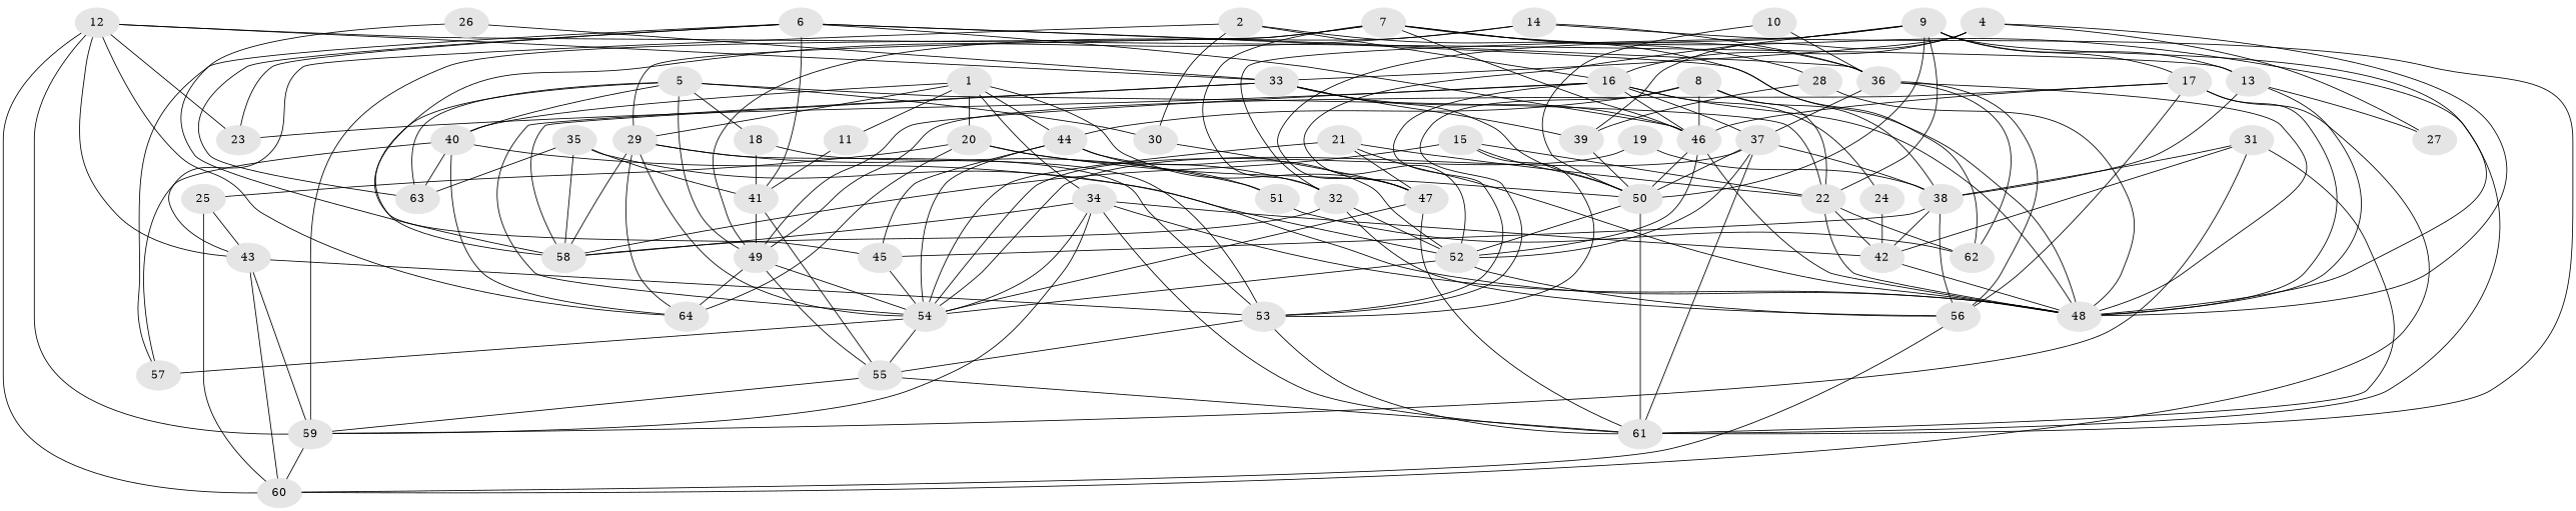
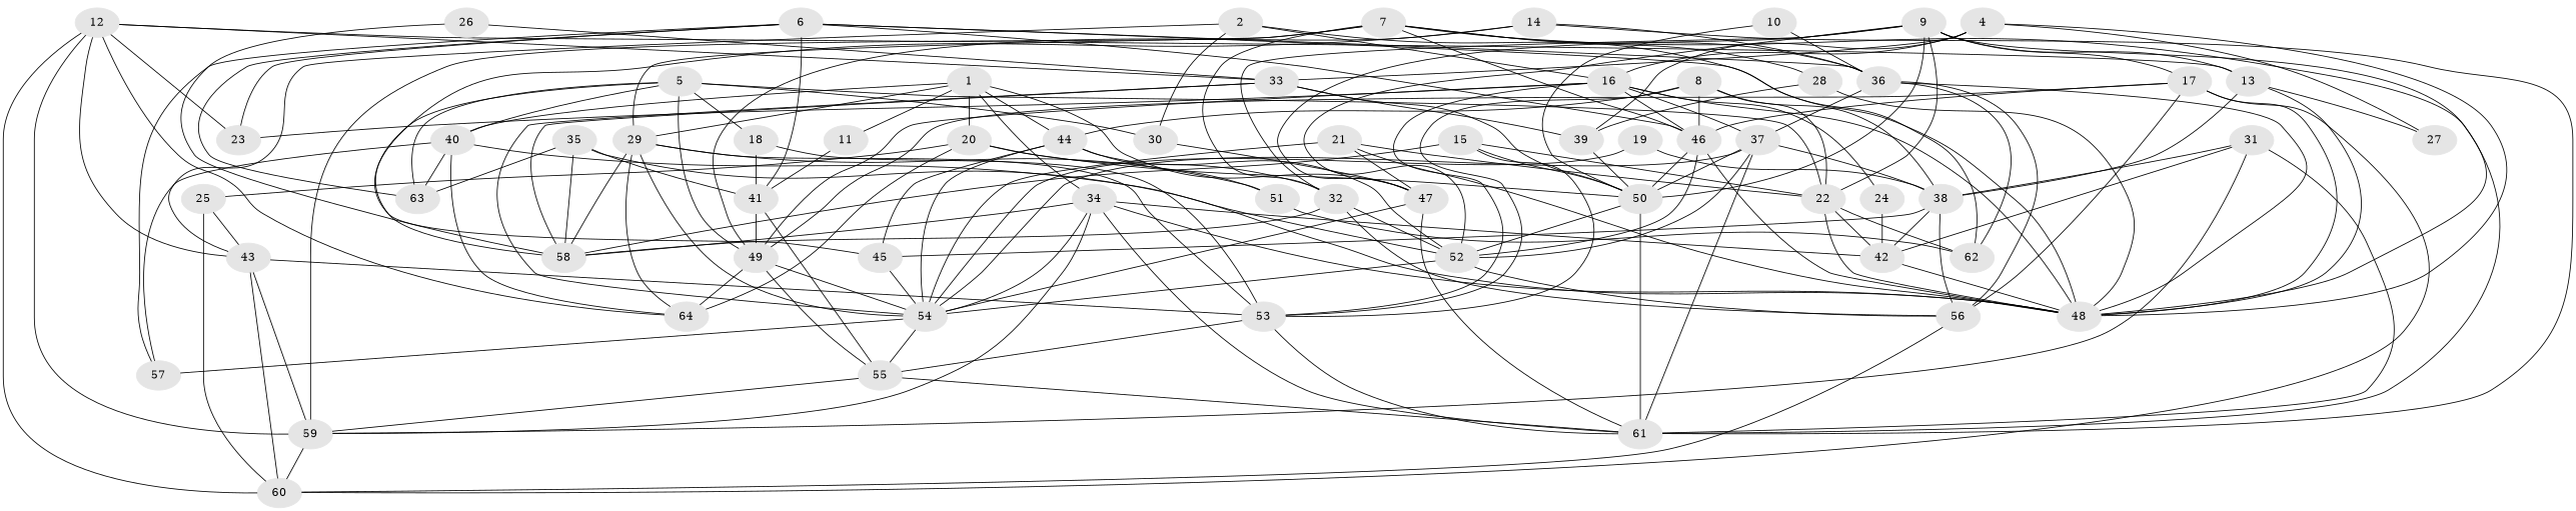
  graph {
    node [color=gray90 style=filled]
    edge [weight=1.0]
    1
    11
    20
    29
    34
    40
    44
    47
    41
    32
    50
    64
    25
    58
    53
    54
    51
    48
    59
    61
    42
    63
    57
    52
    45
    2
    16
    30
    43
    62
    49
    23
    46
    24
    37
    60
    13
    27
    38
    4
    33
    39
    5
    18
    22
    55
    6
    36
    56
    7
    28
    8
    9
    17
    10
    12
    14
    15
    19
    21
    26
    31
    35
    1 -- 11
    1 -- 20
    1 -- 29
    1 -- 34
    1 -- 40
    1 -- 44
    1 -- 47
    11 -- 41
    20 -- 32
    20 -- 50
    20 -- 64
    20 -- 25
    29 -- 64
    29 -- 58
    29 -- 53
    29 -- 54
    29 -- 51
    34 -- 58
    34 -- 54
    34 -- 48
    34 -- 59
    34 -- 61
    34 -- 42
    40 -- 64
    40 -- 63
    40 -- 57
    40 -- 52
    44 -- 54
    44 -- 51
    44 -- 52
    44 -- 45
    47 -- 54
    47 -- 61
    41 -- 49
    41 -- 55
    32 -- 58
    32 -- 52
    32 -- 56
    50 -- 61
    50 -- 52
    25 -- 43
    25 -- 60
    53 -- 61
    53 -- 55
    54 -- 57
    54 -- 55
    51 -- 62
    59 -- 60
    42 -- 48
    52 -- 54
    52 -- 56
    45 -- 54
    2 -- 16
    2 -- 30
    2 -- 43
    2 -- 62
    16 -- 53
    16 -- 48
    16 -- 49
    16 -- 23
    16 -- 46
    16 -- 24
    16 -- 37
    30 -- 47
    43 -- 53
    43 -- 59
    43 -- 60
    49 -- 64 [weight=2.0]
    49 -- 54
    49 -- 55
    46 -- 50 [weight=2.0]
    46 -- 48
    46 -- 52
    24 -- 42
    37 -- 50
    37 -- 54
    37 -- 61
    37 -- 52
    37 -- 38
    13 -- 48
    13 -- 27
    13 -- 38
    38 -- 42
    38 -- 45
    38 -- 56
    4 -- 48
    4 -- 16
    4 -- 27
    4 -- 33
    4 -- 39
    33 -- 50
    33 -- 58
    33 -- 54
-   33 -- 46
    33 -- 39
    39 -- 50
    5 -- 40
    5 -- 58
    5 -- 63
    5 -- 30
    5 -- 49
    5 -- 18
    5 -- 22
    18 -- 41
    18 -- 53
    22 -- 48
    22 -- 42
    22 -- 62
    55 -- 59
    55 -- 61
    6 -- 41
    6 -- 48
    6 -- 63
    6 -- 57
    6 -- 23
    6 -- 46
    6 -- 36
    36 -- 48
    36 -- 62
    36 -- 37
    36 -- 56
    56 -- 60
    7 -- 29
    7 -- 32
    7 -- 59
    7 -- 61
    7 -- 46
    7 -- 36
    7 -- 28
    28 -- 48
    28 -- 39
    8 -- 44
    8 -- 53
    8 -- 46
    8 -- 38
    8 -- 22
    9 -- 47
    9 -- 32
    9 -- 50
    9 -- 48
    9 -- 52
    9 -- 13
    9 -- 22
    9 -- 17
    17 -- 48
    17 -- 49
    17 -- 46
    17 -- 60
    17 -- 56
    10 -- 50
    10 -- 36
    12 -- 64
    12 -- 59
    12 -- 43
    12 -- 23
    12 -- 60
    12 -- 13
    12 -- 33
    14 -- 61
    14 -- 45
    14 -- 49
    14 -- 36
    15 -- 50
    15 -- 58
    15 -- 53
    15 -- 22
    19 -- 54
    19 -- 38
    21 -- 47
    21 -- 54
    21 -- 48
    21 -- 22
    26 -- 58
    26 -- 33
    31 -- 59
    31 -- 61
    31 -- 42
    31 -- 38
    35 -- 41
    35 -- 58
    35 -- 48
    35 -- 63
  }
